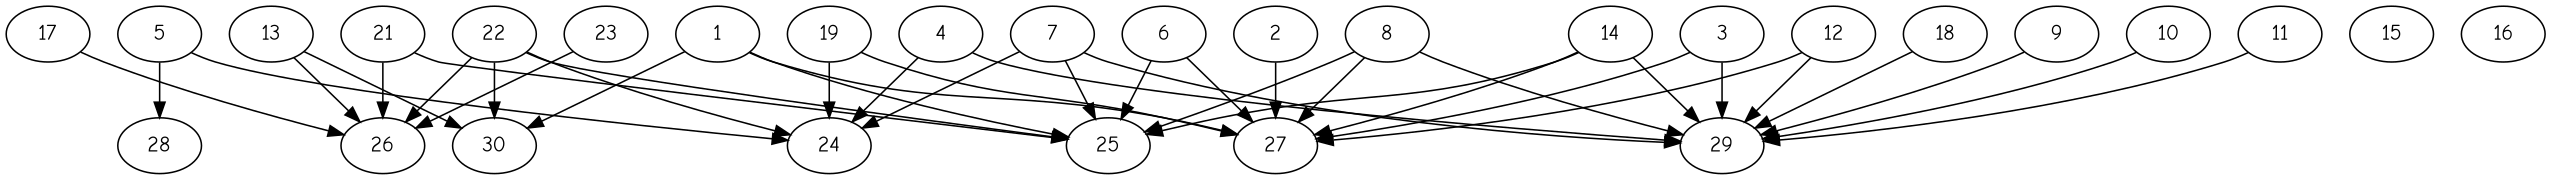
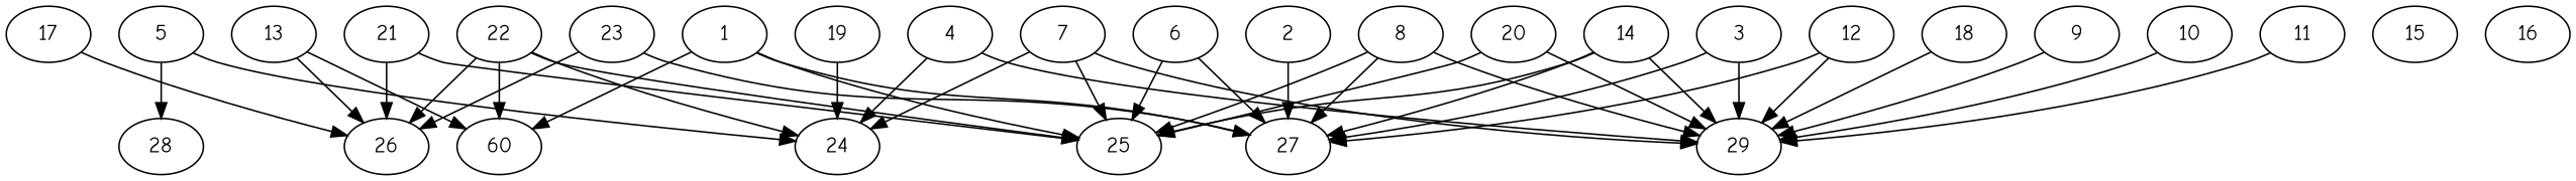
  digraph {
    fontname="Comic Neue"
    node [alpha=0.06 fontname="Comic Neue"]
    edge [fontname="Comic Neue"]
    1 [alpha=0.13 expect_size=5261312]
    25 [alpha=0.20 expect_size=27098112]
    27 [alpha=0.03 expect_size=45323264]
-   30 [alpha=0.04 expect_size=45913088]
+   30 [alpha=0.04 expect_size=45913088 label=60]
    2 [expect_size=18621440]
    3 [alpha=0.19 expect_size=25597952]
    29 [alpha=0.01 expect_size=27530240]
    4 [alpha=0.14 expect_size=35863552]
    24 [alpha=0.01 expect_size=20988928]
    5 [alpha=0.14 expect_size=39676928]
    28 [alpha=0.12 expect_size=51278848]
    6 [expect_size=28008448]
    7 [alpha=0.08 expect_size=19410944]
    8 [expect_size=38047744]
    9 [alpha=0.11 expect_size=7610368]
    10 [alpha=0.04 expect_size=35112960]
    11 [alpha=0.02 expect_size=18936832]
    12 [alpha=0.12 expect_size=48887808]
    13 [expect_size=14731264]
    26 [alpha=0.09 expect_size=23143424]
    14 [alpha=0.03 expect_size=12627968]
    15 [alpha=0.18 expect_size=45276160]
    16 [alpha=0.09 expect_size=31847424]
    17 [alpha=0.03 expect_size=47088640]
    18 [alpha=0.10 expect_size=19484672]
    19 [alpha=0.08 expect_size=32544768]
+   20 [alpha=0.05 expect_size=10604544]
    21 [alpha=0.02 expect_size=21132288]
    22 [alpha=0.05 expect_size=25934848]
    23 [alpha=0.16 expect_size=7480320]
    1 -> 25
    1 -> 27
    1 -> 30
    2 -> 27
    3 -> 27
    3 -> 29
    4 -> 29
    4 -> 24
    5 -> 24
    5 -> 28
    6 -> 25
    6 -> 27
    7 -> 25
    7 -> 29
    7 -> 24
    8 -> 25
    8 -> 27
    8 -> 29
    9 -> 29
    10 -> 29
    11 -> 29
    12 -> 27
    12 -> 29
    13 -> 30
    13 -> 26
    14 -> 25
    14 -> 27
    14 -> 29
    17 -> 26
    18 -> 29
    19 -> 24
+   20 -> 25
+   20 -> 29
    21 -> 25
    21 -> 26
    22 -> 25
    22 -> 30
    22 -> 24
    22 -> 26
-   19 -> 27
+   23 -> 27
    23 -> 26
  }
